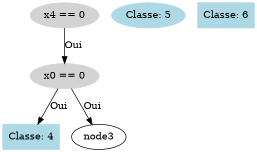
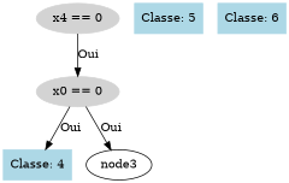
  digraph {
    node [color=lightblue shape=box style=filled]
    n1 [color=lightgray label="x4 == 0" shape=ellipse]
    n2 [color=lightgray label="x0 == 0" shape=ellipse]
    n3 [label="Classe: 4"]
    node3 [color="" shape="" style=""]
-   n5 [label="Classe: 5" shape=ellipse]
+   n5 [label="Classe: 5"]
    n6 [label="Classe: 6"]
    n1 -> n2 [label=Oui]
    n2 -> n3 [label=Oui]
    n2 -> node3 [label=Oui]
  }
